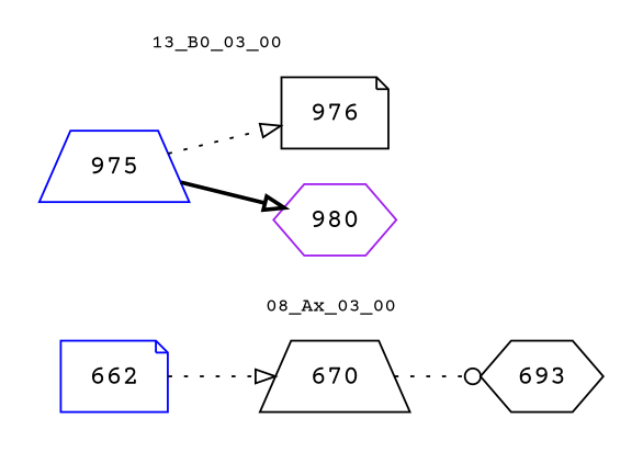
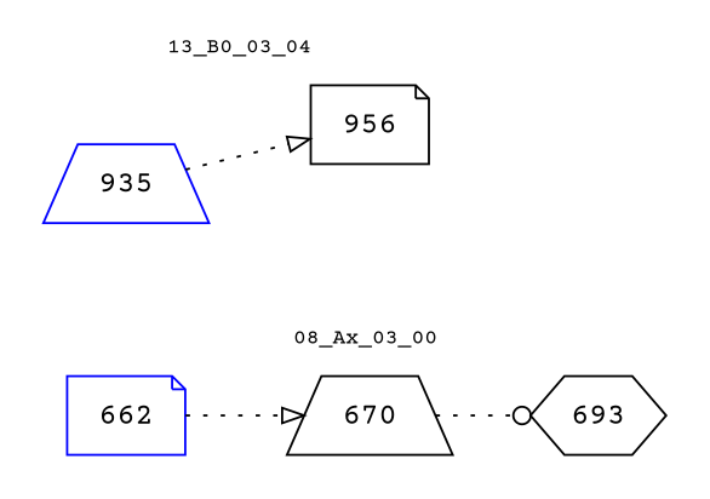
  digraph {
    fontname="Courier Prime"
    rankdir=LR
    node [color=black fontname="Courier Prime" shape=note]
    edge [arrowhead=onormal color=black fontname="Courier Prime" style=dotted]
    n1 [color=blue label=662]
    n2 [label=670 shape=trapezium]
    n3 [label=693 shape=hexagon]
-   n4 [color=blue label=975 shape=trapezium]
-   n5 [color=purple label=980 shape=hexagon]
-   n6 [label=976]
+   n4 [color=blue label=935 shape=trapezium]
+   n6 [label=956]
    subgraph cluster_1 {
      color=white
      fontsize=10
      label="08_Ax_03_00"
      n1
      n2
      n3
    }
    subgraph cluster_2 {
      color=white
      fontsize=10
-     label="13_B0_03_00"
+     label="13_B0_03_04"
      n4
-     n5
      n6
    }
    n1 -> n2
    n2 -> n3 [arrowhead=odot]
-   n4 -> n5 [style=bold]
    n4 -> n6
  }
